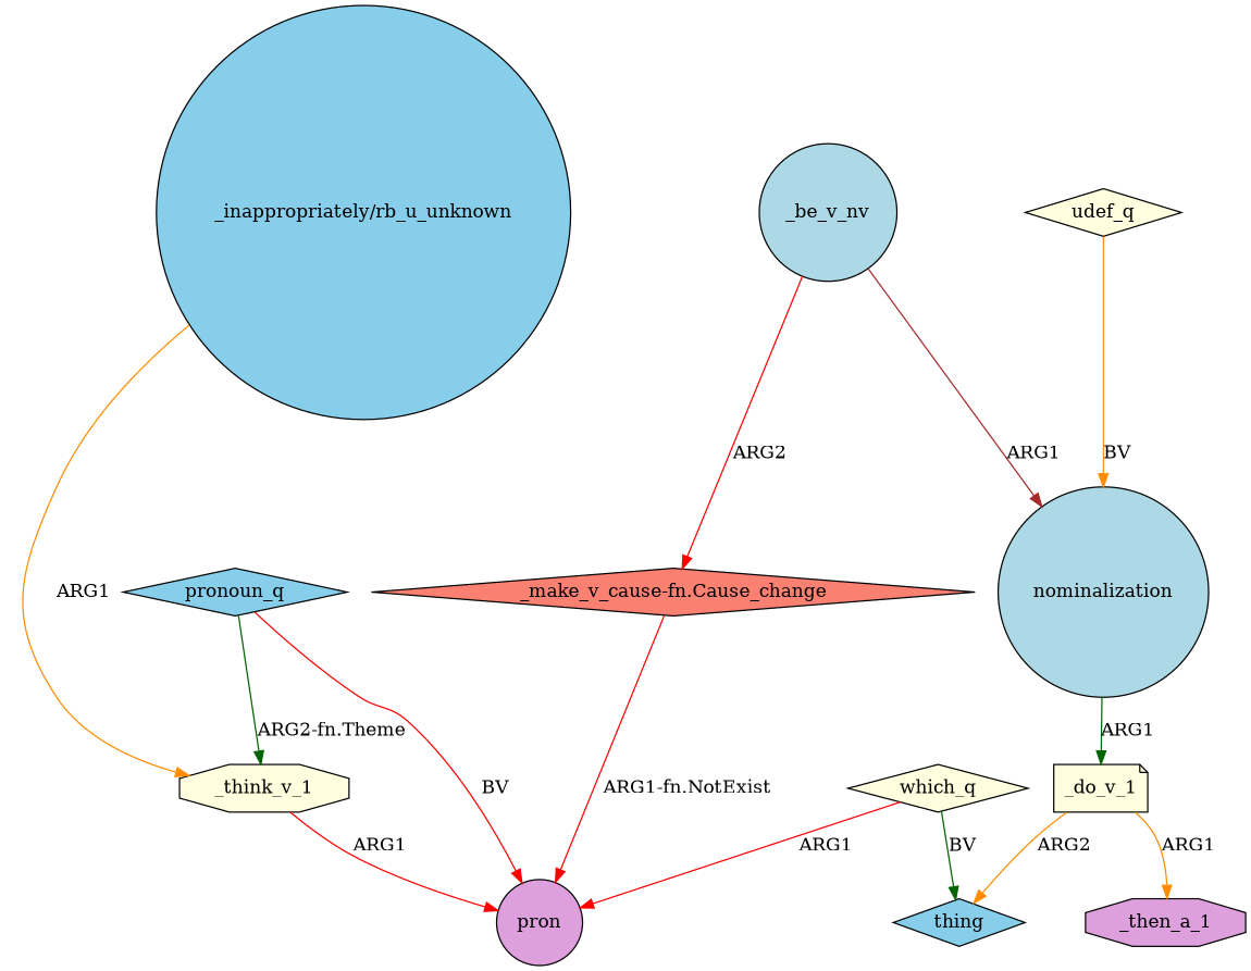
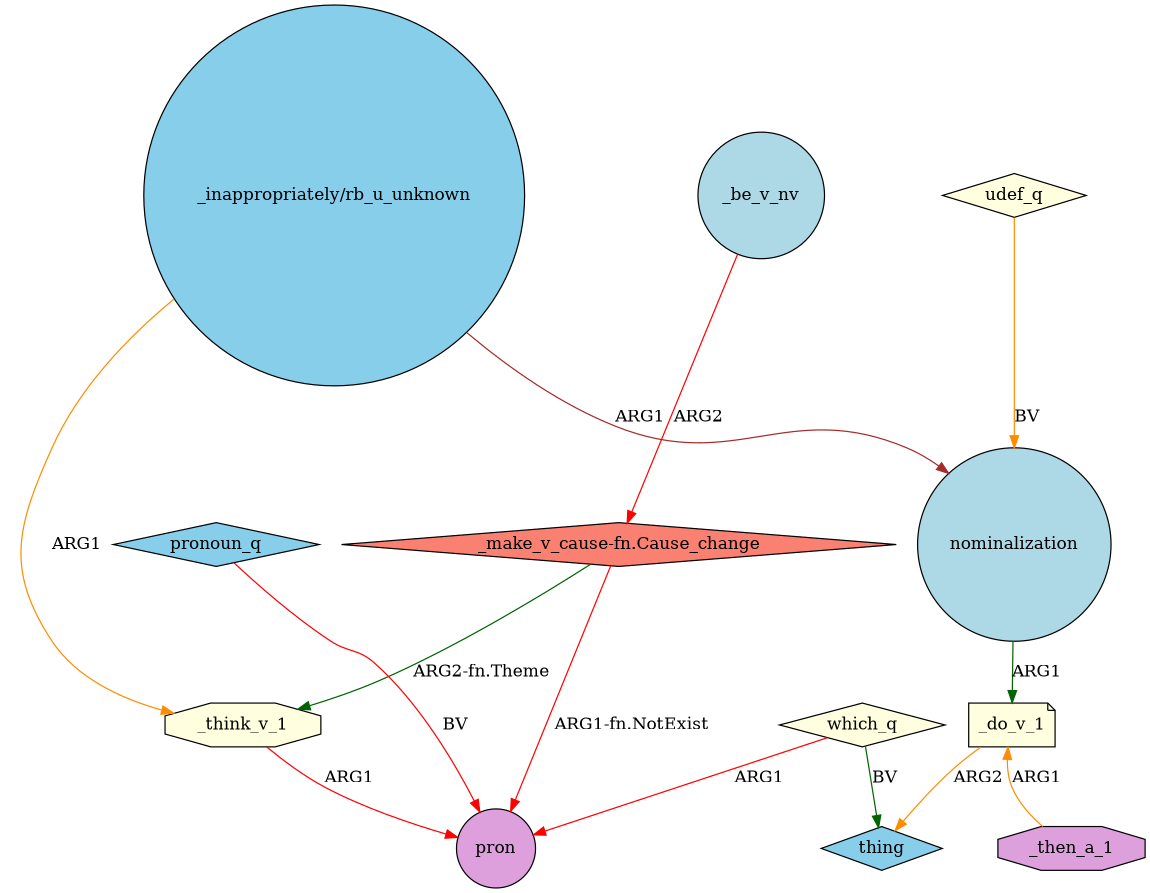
  digraph {
    node [fillcolor=lightyellow shape=diamond style=filled]
    edge [color=red]
    _do_v_1 [shape=note]
    thing [fillcolor=skyblue]
    pron [fillcolor=plum shape=circle]
    "_make_v_cause-fn.Cause_change" [fillcolor=salmon]
    _think_v_1 [shape=octagon]
    _be_v_nv [fillcolor=lightblue shape=circle]
    nominalization [fillcolor=lightblue shape=circle]
    "_inappropriately/rb_u_unknown" [fillcolor=skyblue shape=circle]
    _then_a_1 [fillcolor=plum shape=octagon]
    udef_q
    which_q
    pronoun_q [fillcolor=skyblue]
    _do_v_1 -> thing [color=darkorange label=ARG2]
    "_make_v_cause-fn.Cause_change" -> pron [label="ARG1-fn.NotExist"]
-   pronoun_q -> _think_v_1 [color=darkgreen label="ARG2-fn.Theme"]
+   "_make_v_cause-fn.Cause_change" -> _think_v_1 [color=darkgreen label="ARG2-fn.Theme"]
    _think_v_1 -> pron [label=ARG1]
    _be_v_nv -> "_make_v_cause-fn.Cause_change" [label=ARG2]
-   _be_v_nv -> nominalization [color=brown label=ARG1]
+   "_inappropriately/rb_u_unknown" -> nominalization [color=brown label=ARG1]
    nominalization -> _do_v_1 [color=darkgreen label=ARG1]
    "_inappropriately/rb_u_unknown" -> _think_v_1 [color=darkorange label=ARG1]
-   _do_v_1 -> _then_a_1 [color=darkorange label=ARG1]
+   _then_a_1 -> _do_v_1 [color=darkorange label=ARG1]
    udef_q -> nominalization [color=darkorange label=BV]
    which_q -> thing [color=darkgreen label=BV]
    which_q -> pron [label=ARG1]
    pronoun_q -> pron [label=BV]
  }
